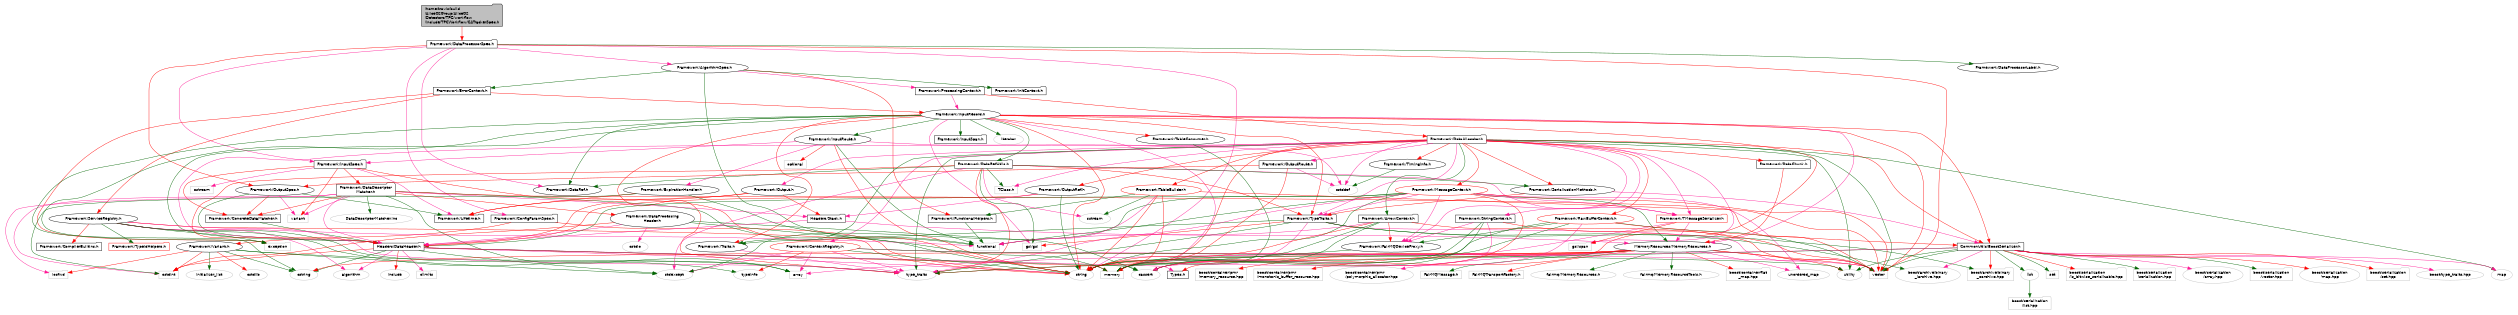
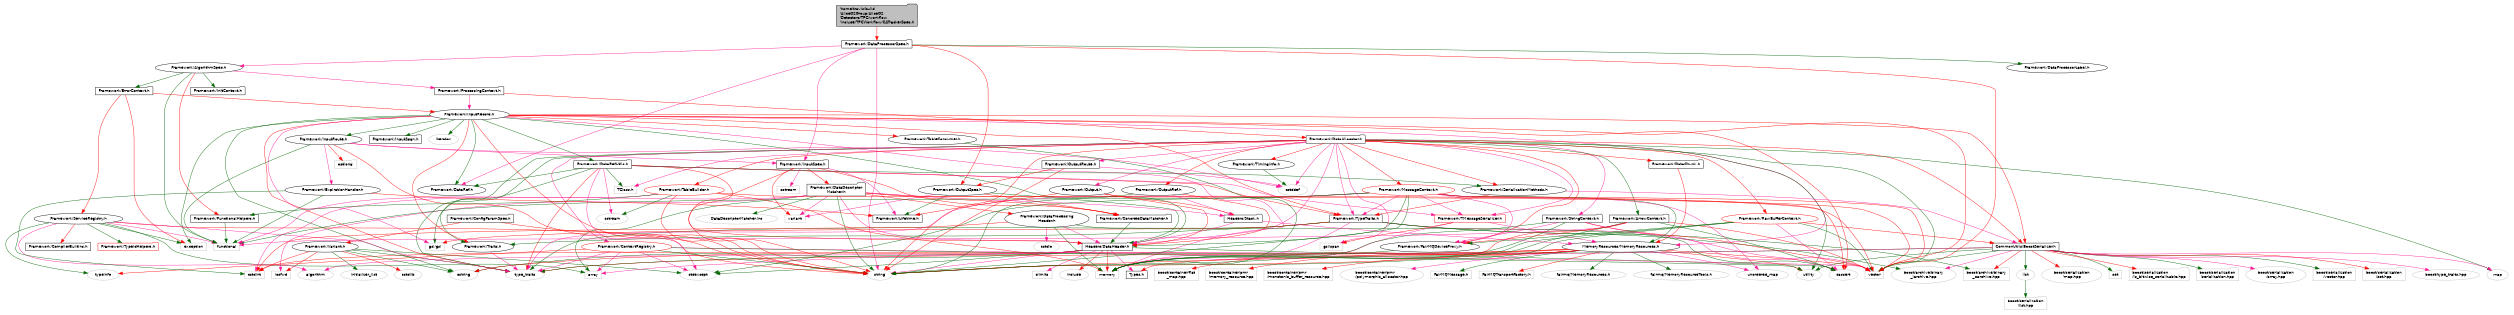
  digraph {
    node [color=grey75 fontname=Helvetica fontsize=10 shape=folder]
    edge [color=red fontname=Helvetica fontsize=10 labelfontname=Helvetica labelfontsize=10 style=solid]
    n1 [color=black fillcolor=grey75 fontcolor=black height=0.2 label="/home/travis/build\l/AliceO2Group/AliceO2\l/Detectors/TPC/workflow\l/include/TPCWorkflow/CATrackerSpec.h" style=filled width=0.4]
    n2 [color=black height=0.2 label="Framework/DataProcessorSpec.h" width=0.4]
    n3 [color=black height=0.2 label="Framework/AlgorithmSpec.h" shape=ellipse width=0.4]
    n4 [color=black height=0.2 label="Framework/DataRef.h" shape=ellipse width=0.4]
    n5 [height=0.2 label=string shape=ellipse width=0.4]
    n6 [height=0.2 label=vector width=0.4]
    n7 [color=black height=0.2 label="Framework/InputSpec.h" width=0.4]
    n8 [color=black height=0.2 label="Framework/OutputSpec.h" shape=ellipse width=0.4]
    n9 [color=black height=0.2 label="Framework/ConfigParamSpec.h" width=0.4]
    n10 [color=black height=0.2 label="Framework/DataProcessorLabel.h" shape=ellipse width=0.4]
    n11 [color=black height=0.2 label="Framework/ProcessingContext.h" width=0.4]
    n12 [height=0.2 label=functional width=0.4]
    n13 [color=black height=0.2 label="Framework/FunctionalHelpers.h" width=0.4]
    n14 [color=black height=0.2 label="Framework/ErrorContext.h" width=0.4]
    n15 [color=black height=0.2 label="Framework/InitContext.h" width=0.4]
    n16 [color=black height=0.2 label="Framework/Lifetime.h" width=0.4]
    n17 [color=black height=0.2 label="Framework/ConcreteDataMatcher.h" width=0.4]
    n18 [color=black height=0.2 label="Framework/DataDescriptor\lMatcher.h" width=0.4]
    n19 [height=0.2 label=variant width=0.4]
    n20 [height=0.2 label=ostream width=0.4]
    n21 [color=black height=0.2 label="Headers/DataHeader.h" width=0.4]
    n22 [color=black height=0.2 label="Framework/Variant.h" shape=ellipse width=0.4]
    n23 [color=black height=0.2 label="Framework/InputRecord.h" shape=ellipse width=0.4]
    n24 [color=black height=0.2 label="Framework/DataAllocator.h" width=0.4]
    n25 [height=0.2 label=exception width=0.4]
    n26 [color=black height=0.2 label="Framework/ServiceRegistry.h" shape=ellipse width=0.4]
    n27 [color=black height=0.2 label="Framework/DataRefUtils.h" width=0.4]
    n28 [height=0.2 label=memory width=0.4]
    n29 [color=black height=0.2 label="MemoryResources/MemoryResources.h" shape=ellipse width=0.4]
    n30 [height=0.2 label=cstring shape=ellipse width=0.4]
    n31 [height=0.2 label=type_traits shape=ellipse width=0.4]
    n32 [color=black height=0.2 label="Framework/TypeTraits.h" width=0.4]
    n33 [color=black height=0.2 label="Framework/Traits.h" shape=ellipse width=0.4]
    n34 [height=0.2 label="gsl/gsl" width=0.4]
    n35 [color=black height=0.2 label="CommonUtils/BoostSerializer.h" width=0.4]
    n36 [height=0.2 label=cassert shape=ellipse width=0.4]
    n37 [color=black height=0.2 label="Framework/InputRoute.h" shape=ellipse width=0.4]
    n38 [color=black height=0.2 label="Framework/InputSpan.h" width=0.4]
    n39 [color=black height=0.2 label="Framework/TableConsumer.h" shape=ellipse width=0.4]
    n40 [height=0.2 label=iterator shape=ellipse width=0.4]
    n41 [color=red height=0.2 label="Framework/TMessageSerializer.h" width=0.4]
    n42 [color=black height=0.2 label="Framework/SerializationMethods.h" shape=ellipse width=0.4]
    n43 [height=0.2 label="TClass.h" width=0.4]
    n44 [height=0.2 label="gsl/span" width=0.4]
    n45 [height=0.2 label=utility shape=ellipse width=0.4]
    n46 [height=0.2 label=map shape=ellipse width=0.4]
    n47 [height=0.2 label=cstddef shape=ellipse width=0.4]
    n48 [color=red height=0.2 label="Framework/ContextRegistry.h" shape=ellipse width=0.4]
    n49 [color=red height=0.2 label="Framework/MessageContext.h" shape=ellipse width=0.4]
    n50 [color=black height=0.2 label="Framework/FairMQDeviceProxy.h" shape=ellipse width=0.4]
    n51 [color=black height=0.2 label="Framework/StringContext.h" width=0.4]
    n52 [color=black height=0.2 label="Framework/ArrowContext.h" width=0.4]
    n53 [color=red height=0.2 label="Framework/RawBufferContext.h" shape=ellipse width=0.4]
    n54 [color=black height=0.2 label="Framework/Output.h" shape=ellipse width=0.4]
    n55 [color=black height=0.2 label="Framework/OutputRef.h" shape=ellipse width=0.4]
    n56 [color=black height=0.2 label="Framework/OutputRoute.h" width=0.4]
    n57 [color=black height=0.2 label="Framework/DataChunk.h" width=0.4]
    n58 [color=black height=0.2 label="Framework/TimingInfo.h" shape=ellipse width=0.4]
    n59 [color=red height=0.2 label="Framework/TableBuilder.h" shape=ellipse width=0.4]
    n60 [height=0.2 label=stdexcept shape=ellipse width=0.4]
    n61 [height=0.2 label=sstream shape=ellipse width=0.4]
    n62 [height=0.2 label="boost/container/flat\l_map.hpp" width=0.4]
    n63 [height=0.2 label="boost/container/pmr\l/memory_resource.hpp" width=0.4]
    n64 [height=0.2 label="boost/container/pmr\l/monotonic_buffer_resource.hpp" width=0.4]
    n65 [height=0.2 label="boost/container/pmr\l/polymorphic_allocator.hpp" shape=ellipse width=0.4]
    n66 [height=0.2 label=unordered_map shape=ellipse width=0.4]
    n67 [height=0.2 label="FairMQMessage.h" width=0.4]
    n68 [height=0.2 label="FairMQTransportFactory.h" width=0.4]
    n69 [height=0.2 label="fairmq/MemoryResources.h" shape=ellipse width=0.4]
    n70 [height=0.2 label="fairmq/MemoryResourceTools.h" shape=ellipse width=0.4]
    n71 [color=black height=0.2 label="Types.h" width=0.4]
    n72 [height=0.2 label="boost/archive/binary\l_iarchive.hpp" shape=ellipse width=0.4]
    n73 [height=0.2 label="boost/archive/binary\l_oarchive.hpp" width=0.4]
    n74 [height=0.2 label=array width=0.4]
    n75 [height=0.2 label=list shape=ellipse width=0.4]
    n76 [height=0.2 label=set width=0.4]
    n77 [height=0.2 label="boost/serialization\l/is_bitwise_serializable.hpp" width=0.4]
    n78 [height=0.2 label="boost/serialization\l/serialization.hpp" width=0.4]
    n79 [height=0.2 label="boost/serialization\l/array.hpp" shape=ellipse width=0.4]
    n80 [height=0.2 label="boost/serialization\l/vector.hpp" width=0.4]
    n81 [height=0.2 label="boost/serialization\l/map.hpp" shape=ellipse width=0.4]
    n82 [height=0.2 label="boost/serialization\l/set.hpp" width=0.4]
    n83 [height=0.2 label="boost/type_traits.hpp" shape=ellipse width=0.4]
    n84 [height=0.2 label=cstdint width=0.4]
    n85 [height=0.2 label=algorithm shape=ellipse width=0.4]
    n86 [height=0.2 label=climits width=0.4]
    n87 [height=0.2 label=include shape=ellipse width=0.4]
    n88 [color=black height=0.2 label="Framework/ExpirationHandler.h" shape=ellipse width=0.4]
    n89 [height=0.2 label=optional width=0.4]
    n90 [height=0.2 label="boost/serialization\l/list.hpp" width=0.4]
    n91 [color=black height=0.2 label="Framework/DataProcessing\lHeader.h" shape=ellipse width=0.4]
    n92 [color=black height=0.2 label="Headers/Stack.h" width=0.4]
    n93 [height=0.2 label=iosfwd width=0.4]
    n94 [height=0.2 label="DataDescriptorMatcher.inc" shape=ellipse width=0.4]
    n95 [height=0.2 label=cstdio shape=ellipse width=0.4]
    n96 [height=0.2 label=typeinfo shape=ellipse width=0.4]
    n97 [color=black height=0.2 label="Framework/CompilerBuiltins.h" width=0.4]
    n98 [color=red height=0.2 label="Framework/TypeIdHelpers.h" width=0.4]
    n99 [height=0.2 label=cstdlib shape=ellipse width=0.4]
    n100 [height=0.2 label=initializer_list shape=ellipse width=0.4]
    n1 -> n2
    n2 -> n3 [color=deeppink]
    n2 -> n4 [color=deeppink]
    n2 -> n5 [color=deeppink]
    n2 -> n6
    n2 -> n7 [color=deeppink]
    n2 -> n8
-   n2 -> n9 [color=deeppink]
    n2 -> n10 [color=darkgreen]
    n3 -> n11 [color=deeppink]
    n3 -> n12 [color=darkgreen]
    n3 -> n13
    n3 -> n14 [color=darkgreen]
    n3 -> n15 [color=darkgreen]
    n7 -> n5
    n7 -> n16 [color=deeppink]
    n7 -> n17
    n7 -> n18
    n7 -> n19
    n7 -> n20 [color=deeppink]
    n8 -> n16 [color=darkgreen]
    n8 -> n17
    n8 -> n19 [color=deeppink]
    n8 -> n21 [color=darkgreen]
    n9 -> n5
    n9 -> n22
    n11 -> n23 [color=deeppink]
    n11 -> n24
    n13 -> n12 [color=darkgreen]
    n14 -> n23
    n14 -> n25
    n14 -> n26
    n17 -> n21 [color=darkgreen]
    n18 -> n5 [color=darkgreen]
    n18 -> n6
    n18 -> n17
    n18 -> n19 [color=deeppink]
    n18 -> n21 [color=deeppink]
    n18 -> n74 [color=darkgreen]
    n18 -> n84 [color=deeppink]
    n18 -> n91
    n18 -> n92 [color=deeppink]
    n18 -> n93 [color=deeppink]
    n18 -> n94 [color=darkgreen]
    n21 -> n5 [color=deeppink]
    n21 -> n28
    n21 -> n30 [color=darkgreen]
    n21 -> n36 [color=darkgreen]
    n21 -> n60 [color=darkgreen]
    n21 -> n71 [color=deeppink]
    n21 -> n84
    n21 -> n85 [color=deeppink]
    n21 -> n86 [color=deeppink]
    n21 -> n87
    n22 -> n30 [color=darkgreen]
    n22 -> n31 [color=darkgreen]
    n22 -> n60 [color=darkgreen]
    n22 -> n84
    n22 -> n93
    n22 -> n99
    n22 -> n100 [color=darkgreen]
    n23 -> n4 [color=darkgreen]
    n23 -> n5
    n23 -> n6
    n23 -> n21 [color=darkgreen]
    n23 -> n25 [color=darkgreen]
    n23 -> n27 [color=darkgreen]
    n23 -> n28 [color=deeppink]
    n23 -> n29 [color=deeppink]
    n23 -> n30 [color=darkgreen]
    n23 -> n31
    n23 -> n32
    n23 -> n33
    n23 -> n34 [color=deeppink]
    n23 -> n35
    n23 -> n36
    n23 -> n37 [color=darkgreen]
    n23 -> n38 [color=darkgreen]
    n23 -> n39
    n23 -> n40 [color=darkgreen]
    n24 -> n5
    n24 -> n6 [color=darkgreen]
    n24 -> n21 [color=deeppink]
    n24 -> n31 [color=darkgreen]
    n24 -> n32 [color=deeppink]
    n24 -> n33 [color=darkgreen]
    n24 -> n35
    n24 -> n41 [color=deeppink]
    n24 -> n42
    n24 -> n43 [color=deeppink]
    n24 -> n44 [color=deeppink]
    n24 -> n45 [color=darkgreen]
    n24 -> n46 [color=darkgreen]
    n24 -> n47 [color=deeppink]
    n24 -> n48 [color=deeppink]
    n24 -> n49
-   n24 -> n50 [color=deeppink]
+   n24 -> n50
    n24 -> n51 [color=deeppink]
    n24 -> n52 [color=darkgreen]
    n24 -> n53
    n24 -> n54 [color=deeppink]
    n24 -> n55
    n24 -> n56 [color=deeppink]
    n24 -> n57
    n24 -> n58
    n24 -> n59
    n26 -> n5
    n26 -> n12 [color=deeppink]
    n26 -> n25 [color=darkgreen]
    n26 -> n31 [color=deeppink]
    n26 -> n74 [color=darkgreen]
    n26 -> n85 [color=deeppink]
    n26 -> n96 [color=darkgreen]
    n26 -> n97
    n26 -> n98 [color=darkgreen]
    n27 -> n4 [color=darkgreen]
    n27 -> n21
    n27 -> n31
    n27 -> n32
    n27 -> n34 [color=darkgreen]
    n27 -> n41 [color=deeppink]
    n27 -> n42 [color=darkgreen]
    n27 -> n43 [color=darkgreen]
    n27 -> n60 [color=deeppink]
    n27 -> n61 [color=deeppink]
    n29 -> n5
    n29 -> n6
    n29 -> n30
    n29 -> n31
    n29 -> n45
    n29 -> n62
    n29 -> n63
    n29 -> n64
    n29 -> n65 [color=deeppink]
    n29 -> n66 [color=deeppink]
    n29 -> n67 [color=darkgreen]
    n29 -> n68
    n29 -> n69 [color=darkgreen]
    n29 -> n70 [color=darkgreen]
    n29 -> n71
    n32 -> n6 [color=deeppink]
    n32 -> n28 [color=deeppink]
    n32 -> n31 [color=darkgreen]
    n32 -> n33 [color=darkgreen]
    n32 -> n34
    n32 -> n72 [color=darkgreen]
    n32 -> n73 [color=darkgreen]
    n33 -> n31 [color=deeppink]
    n35 -> n6 [color=darkgreen]
    n35 -> n31 [color=darkgreen]
    n35 -> n45 [color=darkgreen]
    n35 -> n46 [color=deeppink]
    n35 -> n72 [color=deeppink]
    n35 -> n73
    n35 -> n74 [color=deeppink]
    n35 -> n75 [color=darkgreen]
    n35 -> n76 [color=darkgreen]
    n35 -> n77
    n35 -> n78 [color=darkgreen]
    n35 -> n79 [color=deeppink]
    n35 -> n80 [color=darkgreen]
    n35 -> n81
    n35 -> n82
    n35 -> n83 [color=deeppink]
    n37 -> n5
    n37 -> n7 [color=deeppink]
    n37 -> n12 [color=darkgreen]
    n37 -> n47 [color=deeppink]
    n37 -> n88 [color=deeppink]
    n37 -> n89
    n39 -> n28 [color=darkgreen]
    n41 -> n28 [color=deeppink]
    n41 -> n29 [color=deeppink]
    n41 -> n44
    n42 -> n32
    n42 -> n35 [color=deeppink]
    n48 -> n5 [color=darkgreen]
    n48 -> n6 [color=deeppink]
    n48 -> n31 [color=deeppink]
    n48 -> n45 [color=darkgreen]
    n48 -> n60 [color=deeppink]
    n48 -> n74 [color=deeppink]
    n48 -> n96
    n49 -> n5 [color=darkgreen]
    n49 -> n6
    n49 -> n12 [color=darkgreen]
    n49 -> n21 [color=darkgreen]
    n49 -> n29 [color=darkgreen]
    n49 -> n31 [color=deeppink]
    n49 -> n32 [color=deeppink]
    n49 -> n36
    n49 -> n41 [color=deeppink]
    n49 -> n50 [color=deeppink]
    n49 -> n60 [color=darkgreen]
    n49 -> n66 [color=deeppink]
    n50 -> n28 [color=darkgreen]
    n51 -> n5 [color=darkgreen]
    n51 -> n6
    n51 -> n28 [color=darkgreen]
    n51 -> n36 [color=deeppink]
    n51 -> n50 [color=deeppink]
    n52 -> n5
    n52 -> n6
    n52 -> n12 [color=deeppink]
    n52 -> n28 [color=darkgreen]
    n52 -> n36 [color=darkgreen]
    n52 -> n50
    n53 -> n5 [color=darkgreen]
    n53 -> n6 [color=darkgreen]
    n53 -> n28 [color=darkgreen]
    n53 -> n35
    n53 -> n36 [color=deeppink]
    n53 -> n50 [color=darkgreen]
    n54 -> n16
    n54 -> n21
    n54 -> n92
    n55 -> n5 [color=darkgreen]
    n55 -> n21
    n55 -> n92 [color=deeppink]
    n56 -> n5
    n56 -> n8
    n56 -> n47 [color=deeppink]
    n57 -> n29
    n58 -> n47 [color=darkgreen]
    n59 -> n5
    n59 -> n6
    n59 -> n12 [color=deeppink]
    n59 -> n13 [color=darkgreen]
    n59 -> n28
    n59 -> n61 [color=darkgreen]
    n75 -> n90 [color=darkgreen]
    n88 -> n12 [color=darkgreen]
    n88 -> n16
    n88 -> n84 [color=darkgreen]
    n91 -> n21 [color=deeppink]
    n91 -> n28 [color=darkgreen]
    n91 -> n36 [color=darkgreen]
    n91 -> n84
    n91 -> n95 [color=deeppink]
    n92 -> n21 [color=deeppink]
    n92 -> n29 [color=deeppink]
  }
